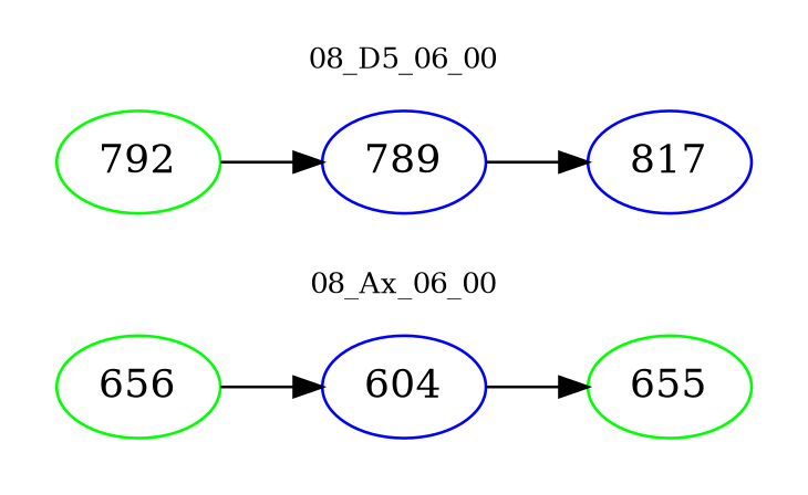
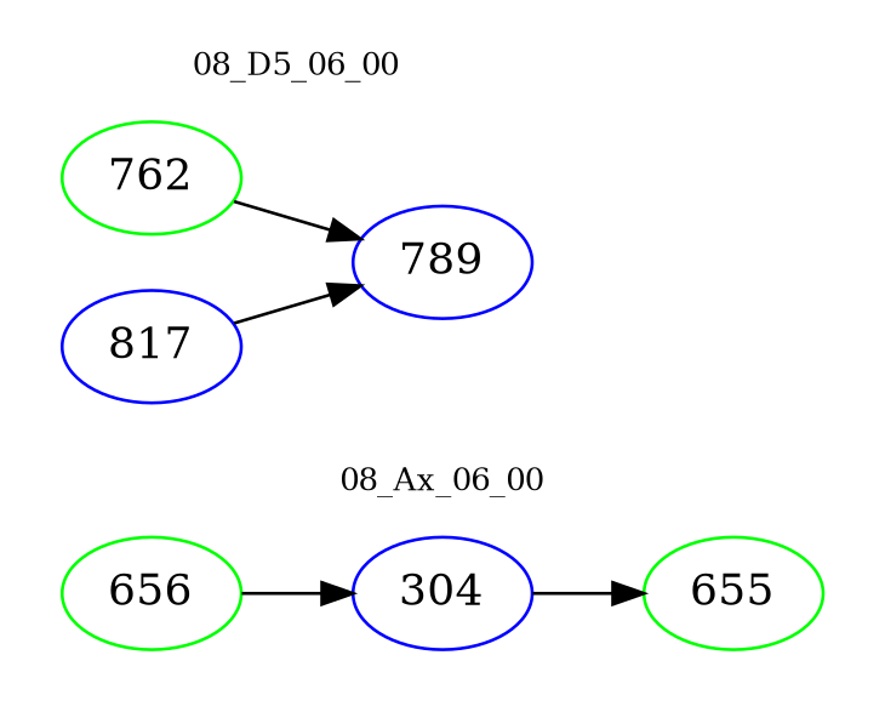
  digraph {
    rankdir=LR
    node [color=green]
    edge [color=black]
    n1 [label=656]
-   n2 [color=blue label=604]
+   n2 [color=blue label=304]
    n3 [label=655]
-   n4 [label=792]
+   n4 [label=762]
    n5 [color=blue label=789]
    n6 [color=blue label=817]
    subgraph cluster_1 {
      color=white
      fontsize=10
      label="08_Ax_06_00"
      n1
      n2
      n3
    }
    subgraph cluster_2 {
      color=white
      fontsize=10
      label="08_D5_06_00"
      n4
      n5
      n6
    }
    n1 -> n2
    n2 -> n3
    n4 -> n5
-   n5 -> n6
+   n6 -> n5
  }
